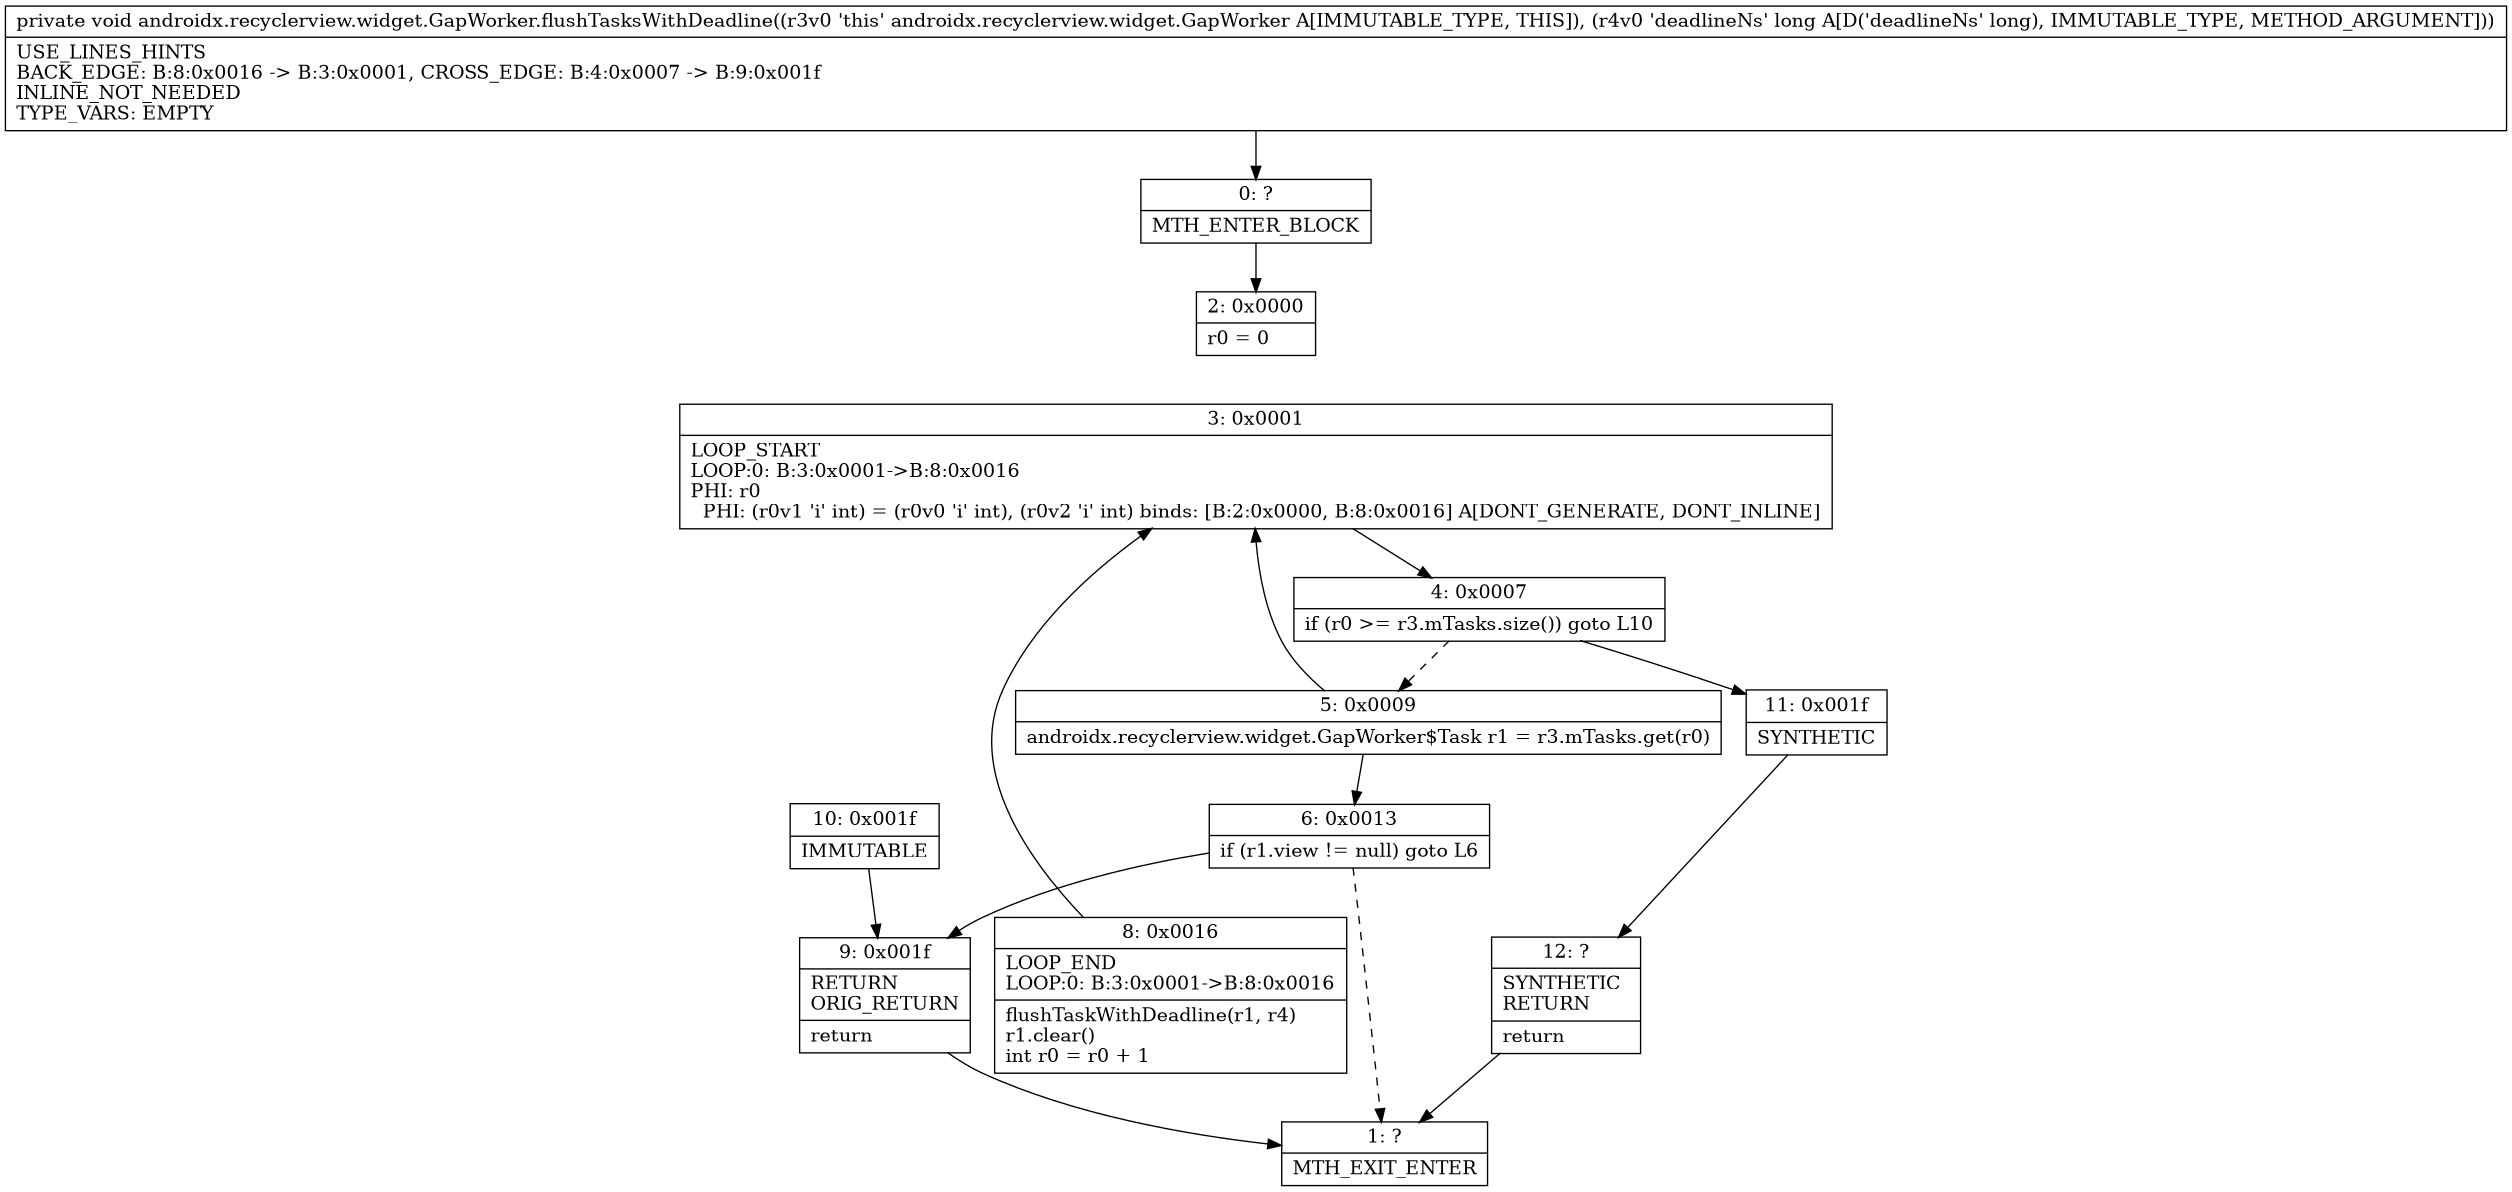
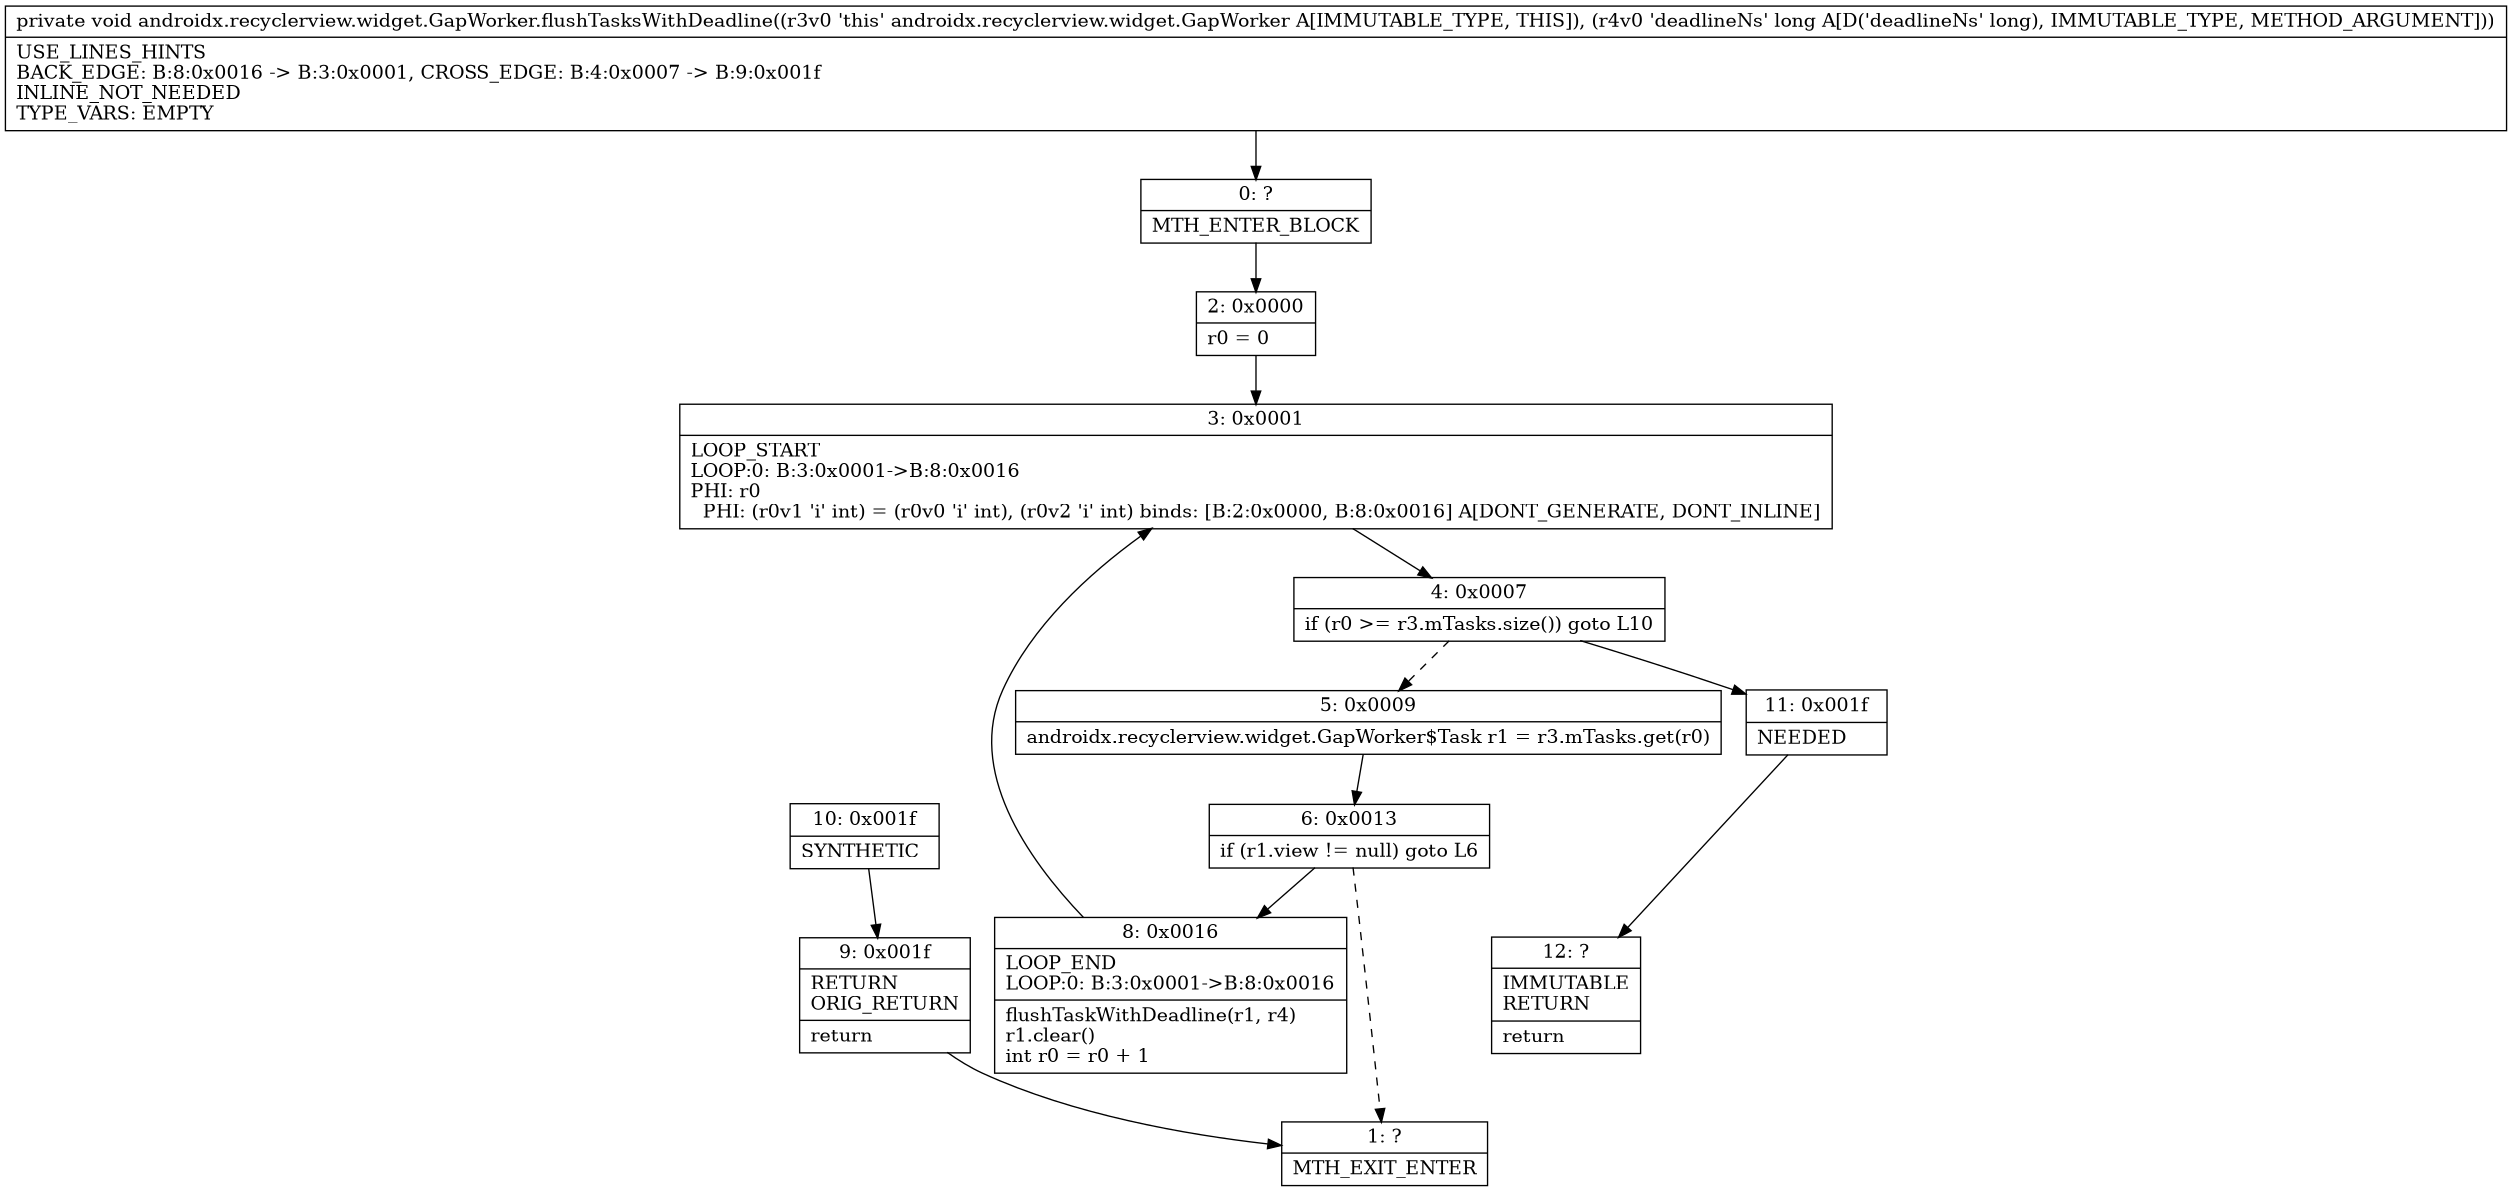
  digraph {
    node [shape=record]
    n1 [label="{0\:\ ?|MTH_ENTER_BLOCK\l}"]
    n2 [label="{2\:\ 0x0000|r0 = 0\l}"]
    n3 [label="{3\:\ 0x0001|LOOP_START\lLOOP:0: B:3:0x0001\-\>B:8:0x0016\lPHI: r0 \l  PHI: (r0v1 'i' int) = (r0v0 'i' int), (r0v2 'i' int) binds: [B:2:0x0000, B:8:0x0016] A[DONT_GENERATE, DONT_INLINE]\l}"]
    n4 [label="{4\:\ 0x0007|if (r0 \>= r3.mTasks.size()) goto L10\l}"]
    n5 [label="{5\:\ 0x0009|androidx.recyclerview.widget.GapWorker$Task r1 = r3.mTasks.get(r0)\l}"]
-   n6 [label="{11\:\ 0x001f|SYNTHETIC\l}"]
+   n6 [label="{11\:\ 0x001f|NEEDED\l}"]
    n7 [label="{6\:\ 0x0013|if (r1.view != null) goto L6\l}"]
-   n8 [label="{12\:\ ?|SYNTHETIC\lRETURN\l|return\l}"]
+   n8 [label="{12\:\ ?|IMMUTABLE\lRETURN\l|return\l}"]
    n9 [label="{8\:\ 0x0016|LOOP_END\lLOOP:0: B:3:0x0001\-\>B:8:0x0016\l|flushTaskWithDeadline(r1, r4)\lr1.clear()\lint r0 = r0 + 1\l}"]
    n10 [label="{1\:\ ?|MTH_EXIT_ENTER\l}"]
-   n11 [label="{10\:\ 0x001f|IMMUTABLE\l}"]
+   n11 [label="{10\:\ 0x001f|SYNTHETIC\l}"]
    n12 [label="{9\:\ 0x001f|RETURN\lORIG_RETURN\l|return\l}"]
    n13 [label="{private void androidx.recyclerview.widget.GapWorker.flushTasksWithDeadline((r3v0 'this' androidx.recyclerview.widget.GapWorker A[IMMUTABLE_TYPE, THIS]), (r4v0 'deadlineNs' long A[D('deadlineNs' long), IMMUTABLE_TYPE, METHOD_ARGUMENT]))  | USE_LINES_HINTS\lBACK_EDGE: B:8:0x0016 \-\> B:3:0x0001, CROSS_EDGE: B:4:0x0007 \-\> B:9:0x001f\lINLINE_NOT_NEEDED\lTYPE_VARS: EMPTY\l}"]
    n1 -> n2
-   n5 -> n3
+   n2 -> n3
    n3 -> n4
    n4 -> n5 [style=dashed]
    n4 -> n6
    n5 -> n7
    n6 -> n8
-   n7 -> n12
+   n7 -> n9
    n7 -> n10 [style=dashed]
-   n8 -> n10
    n9 -> n3
    n11 -> n12
    n12 -> n10
    n13 -> n1
  }
